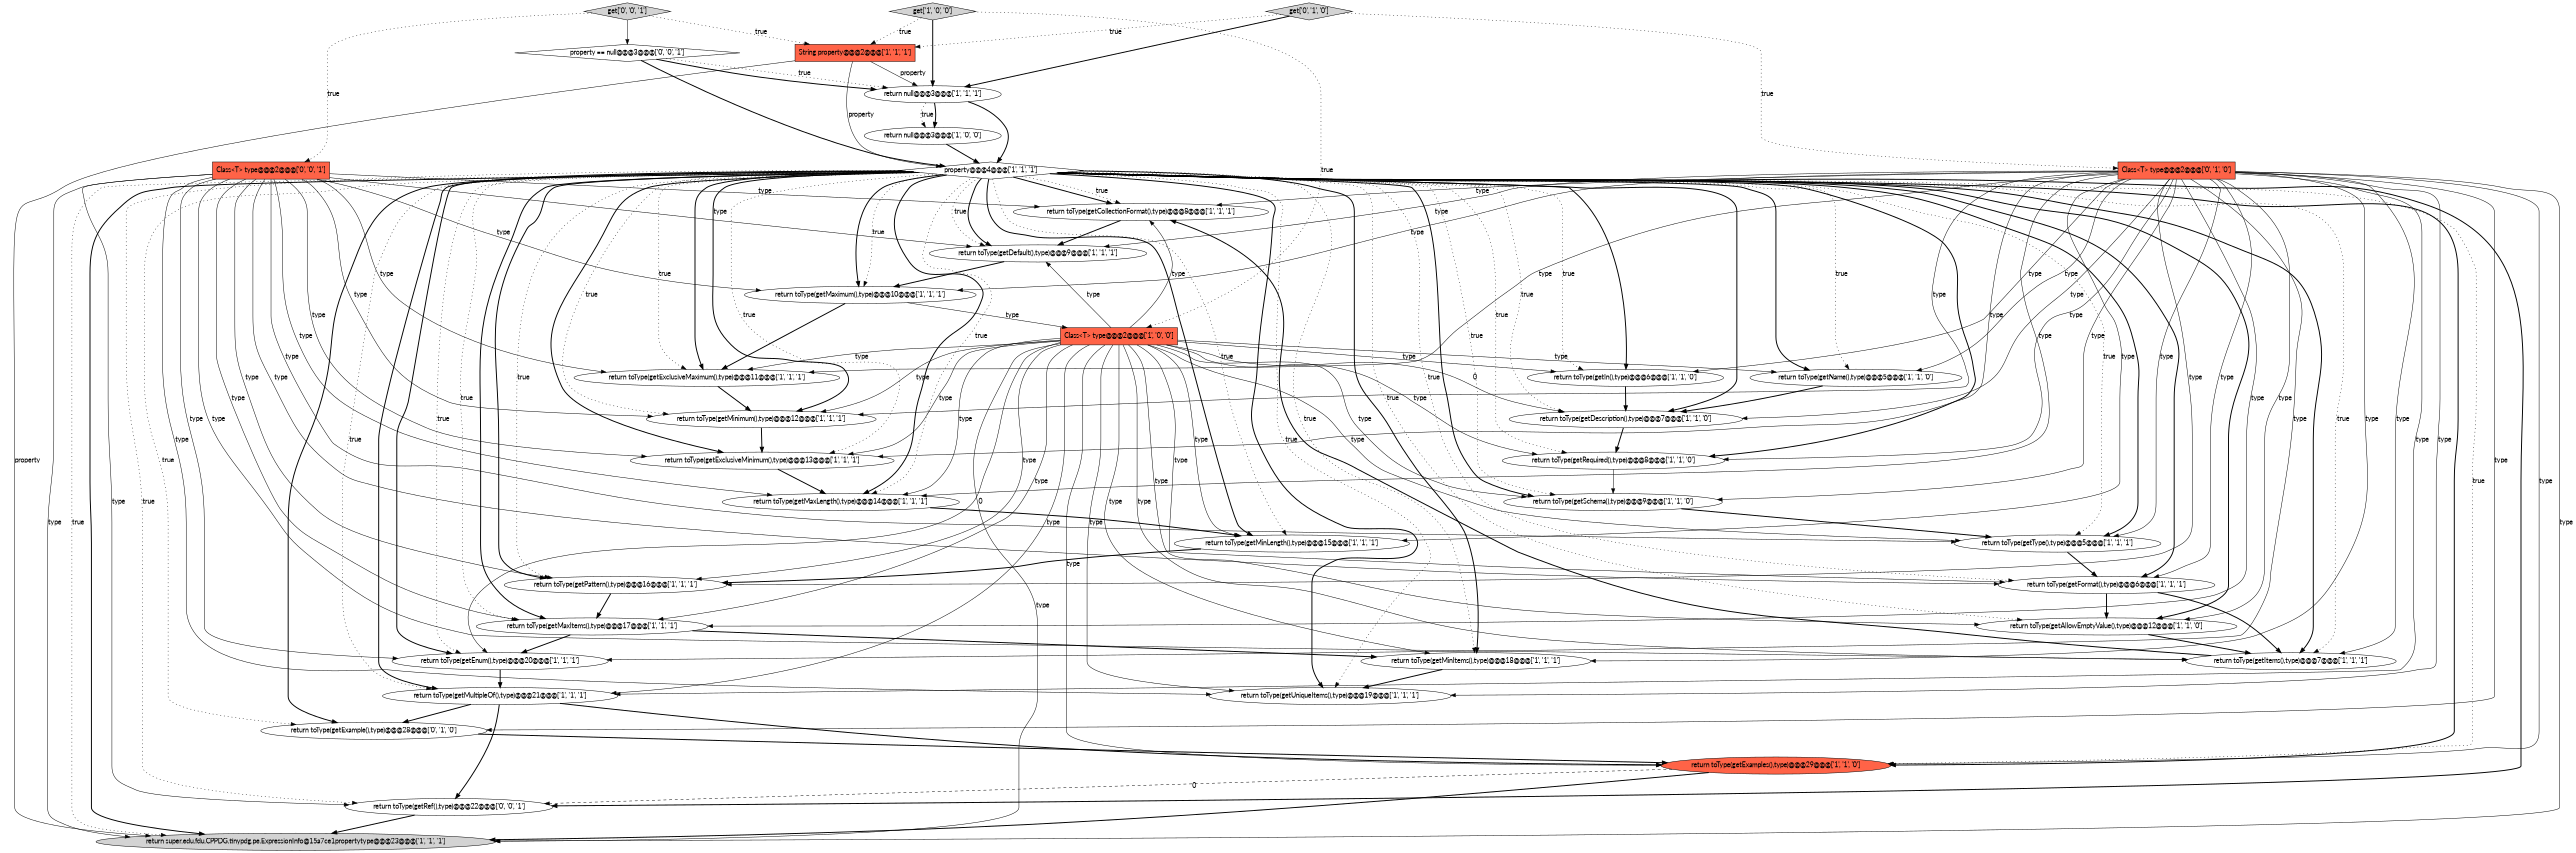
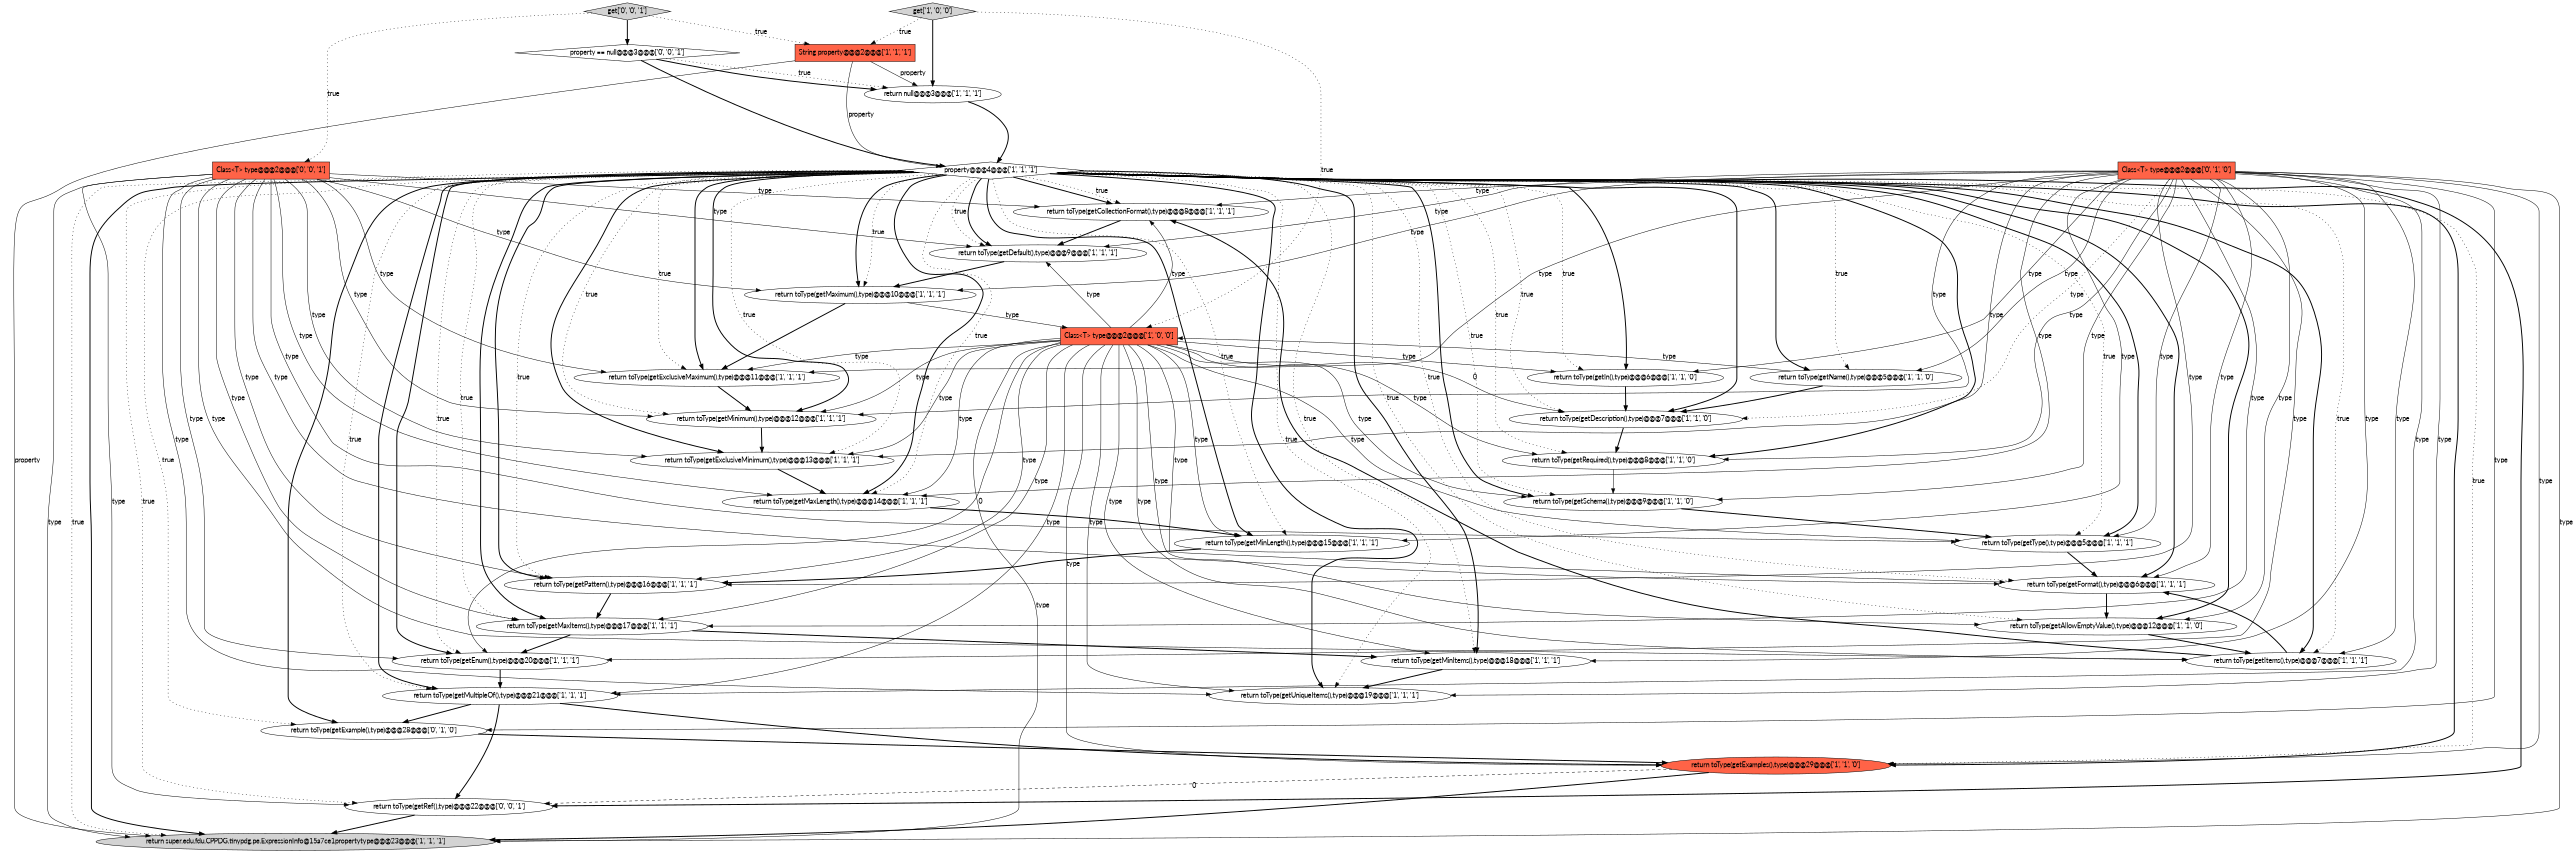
  digraph {
    fontname=Lato
    node [fillcolor=white fontname=Lato shape=ellipse style=filled]
    edge [fontname=Lato style=solid]
-   n1 [label="return null@@@3@@@['1', '0', '0']"]
    n2 [label="property@@@4@@@['1', '1', '1']" shape=diamond]
    n3 [label="return toType(getMinItems(),type)@@@18@@@['1', '1', '1']"]
    n4 [label="return toType(getUniqueItems(),type)@@@19@@@['1', '1', '1']"]
    n5 [label="return toType(getCollectionFormat(),type)@@@8@@@['1', '1', '1']"]
    n6 [label="return toType(getDefault(),type)@@@9@@@['1', '1', '1']"]
    n7 [label="return toType(getMaxLength(),type)@@@14@@@['1', '1', '1']"]
    n8 [label="return toType(getMinLength(),type)@@@15@@@['1', '1', '1']"]
    n9 [fillcolor=lightgray label="return super.edu.fdu.CPPDG.tinypdg.pe.ExpressionInfo@15a7ce1propertytype@@@23@@@['1', '1', '1']"]
    n10 [label="return toType(getEnum(),type)@@@20@@@['1', '1', '1']"]
    n11 [label="return toType(getExclusiveMaximum(),type)@@@11@@@['1', '1', '1']"]
    n12 [label="return toType(getSchema(),type)@@@9@@@['1', '1', '0']"]
    n13 [label="return toType(getMinimum(),type)@@@12@@@['1', '1', '1']"]
    n14 [fillcolor=tomato label="return toType(getExamples(),type)@@@29@@@['1', '1', '0']"]
    n15 [label="return toType(getDescription(),type)@@@7@@@['1', '1', '0']"]
    n16 [label="return toType(getExclusiveMinimum(),type)@@@13@@@['1', '1', '1']"]
    n17 [label="return toType(getExample(),type)@@@28@@@['0', '1', '0']"]
    n18 [label="return toType(getMultipleOf(),type)@@@21@@@['1', '1', '1']"]
    n19 [label="return toType(getRequired(),type)@@@8@@@['1', '1', '0']"]
    n20 [label="return toType(getItems(),type)@@@7@@@['1', '1', '1']"]
    n21 [label="return toType(getMaximum(),type)@@@10@@@['1', '1', '1']"]
    n22 [label="return toType(getPattern(),type)@@@16@@@['1', '1', '1']"]
    n23 [label="return toType(getName(),type)@@@5@@@['1', '1', '0']"]
    n24 [label="return toType(getMaxItems(),type)@@@17@@@['1', '1', '1']"]
    n25 [label="return toType(getType(),type)@@@5@@@['1', '1', '1']"]
    n26 [label="return toType(getRef(),type)@@@22@@@['0', '0', '1']"]
    n27 [label="return toType(getFormat(),type)@@@6@@@['1', '1', '1']"]
    n28 [label="return toType(getAllowEmptyValue(),type)@@@12@@@['1', '1', '0']"]
    n29 [label="return toType(getIn(),type)@@@6@@@['1', '1', '0']"]
    n30 [fillcolor=tomato label="String property@@@2@@@['1', '1', '1']" shape=box]
    n31 [label="return null@@@3@@@['1', '1', '1']"]
    n32 [label="property == null@@@3@@@['0', '0', '1']" shape=diamond]
    n33 [fillcolor=tomato label="Class<T> type@@@2@@@['1', '0', '0']" shape=box]
    n34 [fillcolor=lightgray label="get['1', '0', '0']" shape=diamond]
    n35 [fillcolor=tomato label="Class<T> type@@@2@@@['0', '1', '0']" shape=box]
    n36 [fillcolor=tomato label="Class<T> type@@@2@@@['0', '0', '1']" shape=box]
    n37 [fillcolor=lightgray label="get['0', '0', '1']" shape=diamond]
-   n38 [fillcolor=lightgray label="get['0', '1', '0']" shape=diamond]
-   n1 -> n2 [style=bold]
    n2 -> n3 [style=bold]
    n2 -> n3 [label=true style=dotted]
    n2 -> n4 [style=bold]
    n2 -> n4 [label=true style=dotted]
    n2 -> n5 [style=bold]
    n2 -> n5 [label=true style=dotted]
    n2 -> n6 [style=bold]
    n2 -> n6 [label=true style=dotted]
    n2 -> n7 [style=bold]
    n2 -> n7 [label=true style=dotted]
    n2 -> n8 [style=bold]
    n2 -> n8 [label=true style=dotted]
    n2 -> n9 [label=true style=dotted]
    n2 -> n9 [style=bold]
    n2 -> n10 [style=bold]
    n2 -> n10 [label=true style=dotted]
    n2 -> n11 [label=true style=dotted]
    n2 -> n11 [style=bold]
    n2 -> n12 [label=true style=dotted]
    n2 -> n12 [style=bold]
    n2 -> n13 [style=bold]
    n2 -> n13 [label=true style=dotted]
    n2 -> n14 [style=bold]
    n2 -> n14 [label=true style=dotted]
    n2 -> n15 [style=bold]
    n2 -> n15 [label=true style=dotted]
    n2 -> n16 [style=bold]
    n2 -> n16 [label=true style=dotted]
    n2 -> n17 [label=true style=dotted]
    n2 -> n17 [style=bold]
    n2 -> n18 [style=bold]
    n2 -> n18 [label=true style=dotted]
    n2 -> n19 [style=bold]
    n2 -> n19 [label=true style=dotted]
    n2 -> n20 [style=bold]
    n2 -> n20 [label=true style=dotted]
    n2 -> n21 [label=true style=dotted]
    n2 -> n21 [style=bold]
    n2 -> n22 [style=bold]
    n2 -> n22 [label=true style=dotted]
    n2 -> n23 [style=bold]
    n2 -> n23 [label=true style=dotted]
    n2 -> n24 [label=true style=dotted]
    n2 -> n24 [style=bold]
    n2 -> n25 [label=true style=dotted]
    n2 -> n25 [style=bold]
    n2 -> n26 [label=true style=dotted]
    n2 -> n26 [style=bold]
    n2 -> n27 [style=bold]
    n2 -> n27 [label=true style=dotted]
    n2 -> n28 [style=bold]
    n2 -> n28 [label=true style=dotted]
    n2 -> n29 [style=bold]
    n2 -> n29 [label=true style=dotted]
    n3 -> n4 [style=bold]
    n5 -> n6 [style=bold]
    n6 -> n21 [style=bold]
    n7 -> n8 [style=bold]
    n8 -> n22 [style=bold]
    n10 -> n18 [style=bold]
    n11 -> n13 [style=bold]
    n12 -> n25 [style=bold]
    n13 -> n16 [style=bold]
    n14 -> n9 [style=bold]
    n14 -> n26 [label=0 style=dashed]
    n15 -> n19 [style=bold]
    n16 -> n7 [style=bold]
    n17 -> n14 [style=bold]
    n18 -> n14 [style=bold]
    n18 -> n17 [style=bold]
    n18 -> n26 [style=bold]
    n19 -> n12
    n20 -> n5 [style=bold]
    n21 -> n11 [style=bold]
    n21 -> n33 [label=type]
    n22 -> n24 [style=bold]
    n23 -> n15 [style=bold]
    n24 -> n3 [style=bold]
    n24 -> n10 [style=bold]
    n25 -> n27 [style=bold]
    n26 -> n9 [style=bold]
-   n27 -> n20 [style=bold]
+   n20 -> n27 [style=bold]
    n27 -> n28 [style=bold]
    n28 -> n20 [style=bold]
    n29 -> n15 [style=bold]
    n30 -> n2 [label=property]
    n30 -> n9 [label=property]
    n30 -> n31 [label=property]
-   n31 -> n1 [style=bold]
-   n31 -> n1 [label=true style=dotted]
    n31 -> n2 [style=bold]
    n32 -> n2 [style=bold]
    n32 -> n31 [label=true style=dotted]
    n32 -> n31 [style=bold]
    n33 -> n3 [label=type]
    n33 -> n4 [label=type]
    n33 -> n5 [label=type]
    n33 -> n6 [label=type]
    n33 -> n7 [label=type]
    n33 -> n8 [label=type]
    n33 -> n9 [label=type]
    n33 -> n10 [label=0]
    n33 -> n11 [label=type]
    n33 -> n12 [label=type]
    n33 -> n13 [label=type]
    n33 -> n14 [label=type]
    n33 -> n15 [label=0]
    n33 -> n16 [label=type]
    n33 -> n18 [label=type]
    n33 -> n19 [label=type]
    n33 -> n20 [label=type]
    n33 -> n22 [label=type]
-   n33 -> n23 [label=type]
+   n23 -> n33 [label=type]
    n33 -> n24 [label=type]
    n33 -> n25 [label=type]
    n33 -> n27 [label=type]
    n33 -> n28 [label=type]
    n33 -> n29 [label=type]
    n34 -> n30 [label=true style=dotted]
    n34 -> n31 [style=bold]
    n34 -> n33 [label=true style=dotted]
    n35 -> n3 [label=type]
    n35 -> n4 [label=type]
    n35 -> n5 [label=type]
    n35 -> n6 [label=type]
    n35 -> n7 [label=type]
    n35 -> n8 [label=type]
    n35 -> n9 [label=type]
    n35 -> n10 [label=type]
    n35 -> n11 [label=type]
    n35 -> n12 [label=type]
    n35 -> n13 [label=type]
    n35 -> n14 [label=type]
-   n35 -> n15 [label=type]
+   n35 -> n15 [label=type style=dotted]
    n35 -> n16 [label=type]
    n35 -> n17 [label=type]
    n35 -> n18 [label=type]
    n35 -> n19 [label=type]
    n35 -> n20 [label=type]
    n35 -> n21 [label=type]
    n35 -> n22 [label=type]
    n35 -> n23 [label=type]
    n35 -> n24 [label=type]
    n35 -> n25 [label=type]
    n35 -> n27 [label=type]
    n35 -> n28 [label=type]
    n35 -> n29 [label=type]
    n36 -> n4 [label=type]
    n36 -> n5 [label=type]
    n36 -> n6 [label=type]
    n36 -> n7 [label=type]
    n36 -> n9 [label=type]
    n36 -> n10 [label=type]
    n36 -> n11 [label=type]
    n36 -> n13 [label=type]
    n36 -> n16 [label=type]
    n36 -> n20 [label=type]
    n36 -> n21 [label=type]
    n36 -> n22 [label=type]
    n36 -> n24 [label=type]
    n36 -> n25 [label=type]
    n36 -> n26 [label=type]
    n36 -> n27 [label=type]
    n37 -> n30 [label=true style=dotted]
-   n37 -> n32
+   n37 -> n32 [style=bold]
    n37 -> n36 [label=true style=dotted]
-   n38 -> n30 [label=true style=dotted]
-   n38 -> n31 [style=bold]
-   n38 -> n35 [label=true style=dotted]
  }
